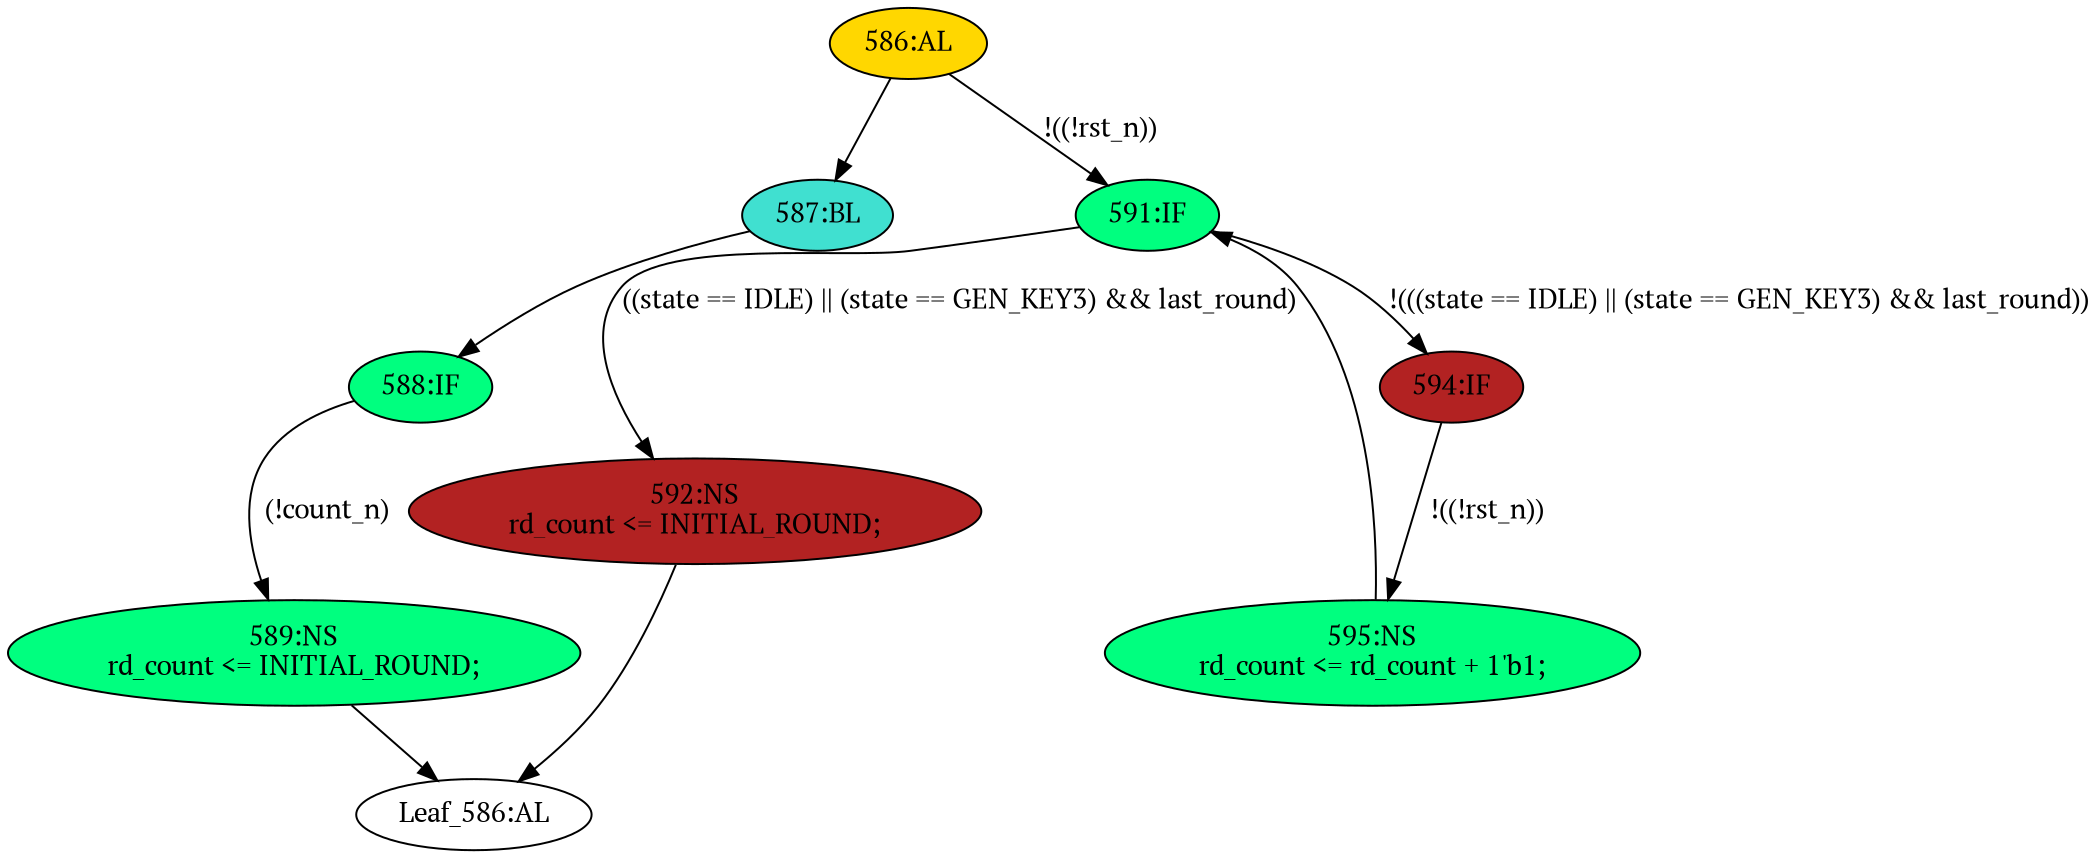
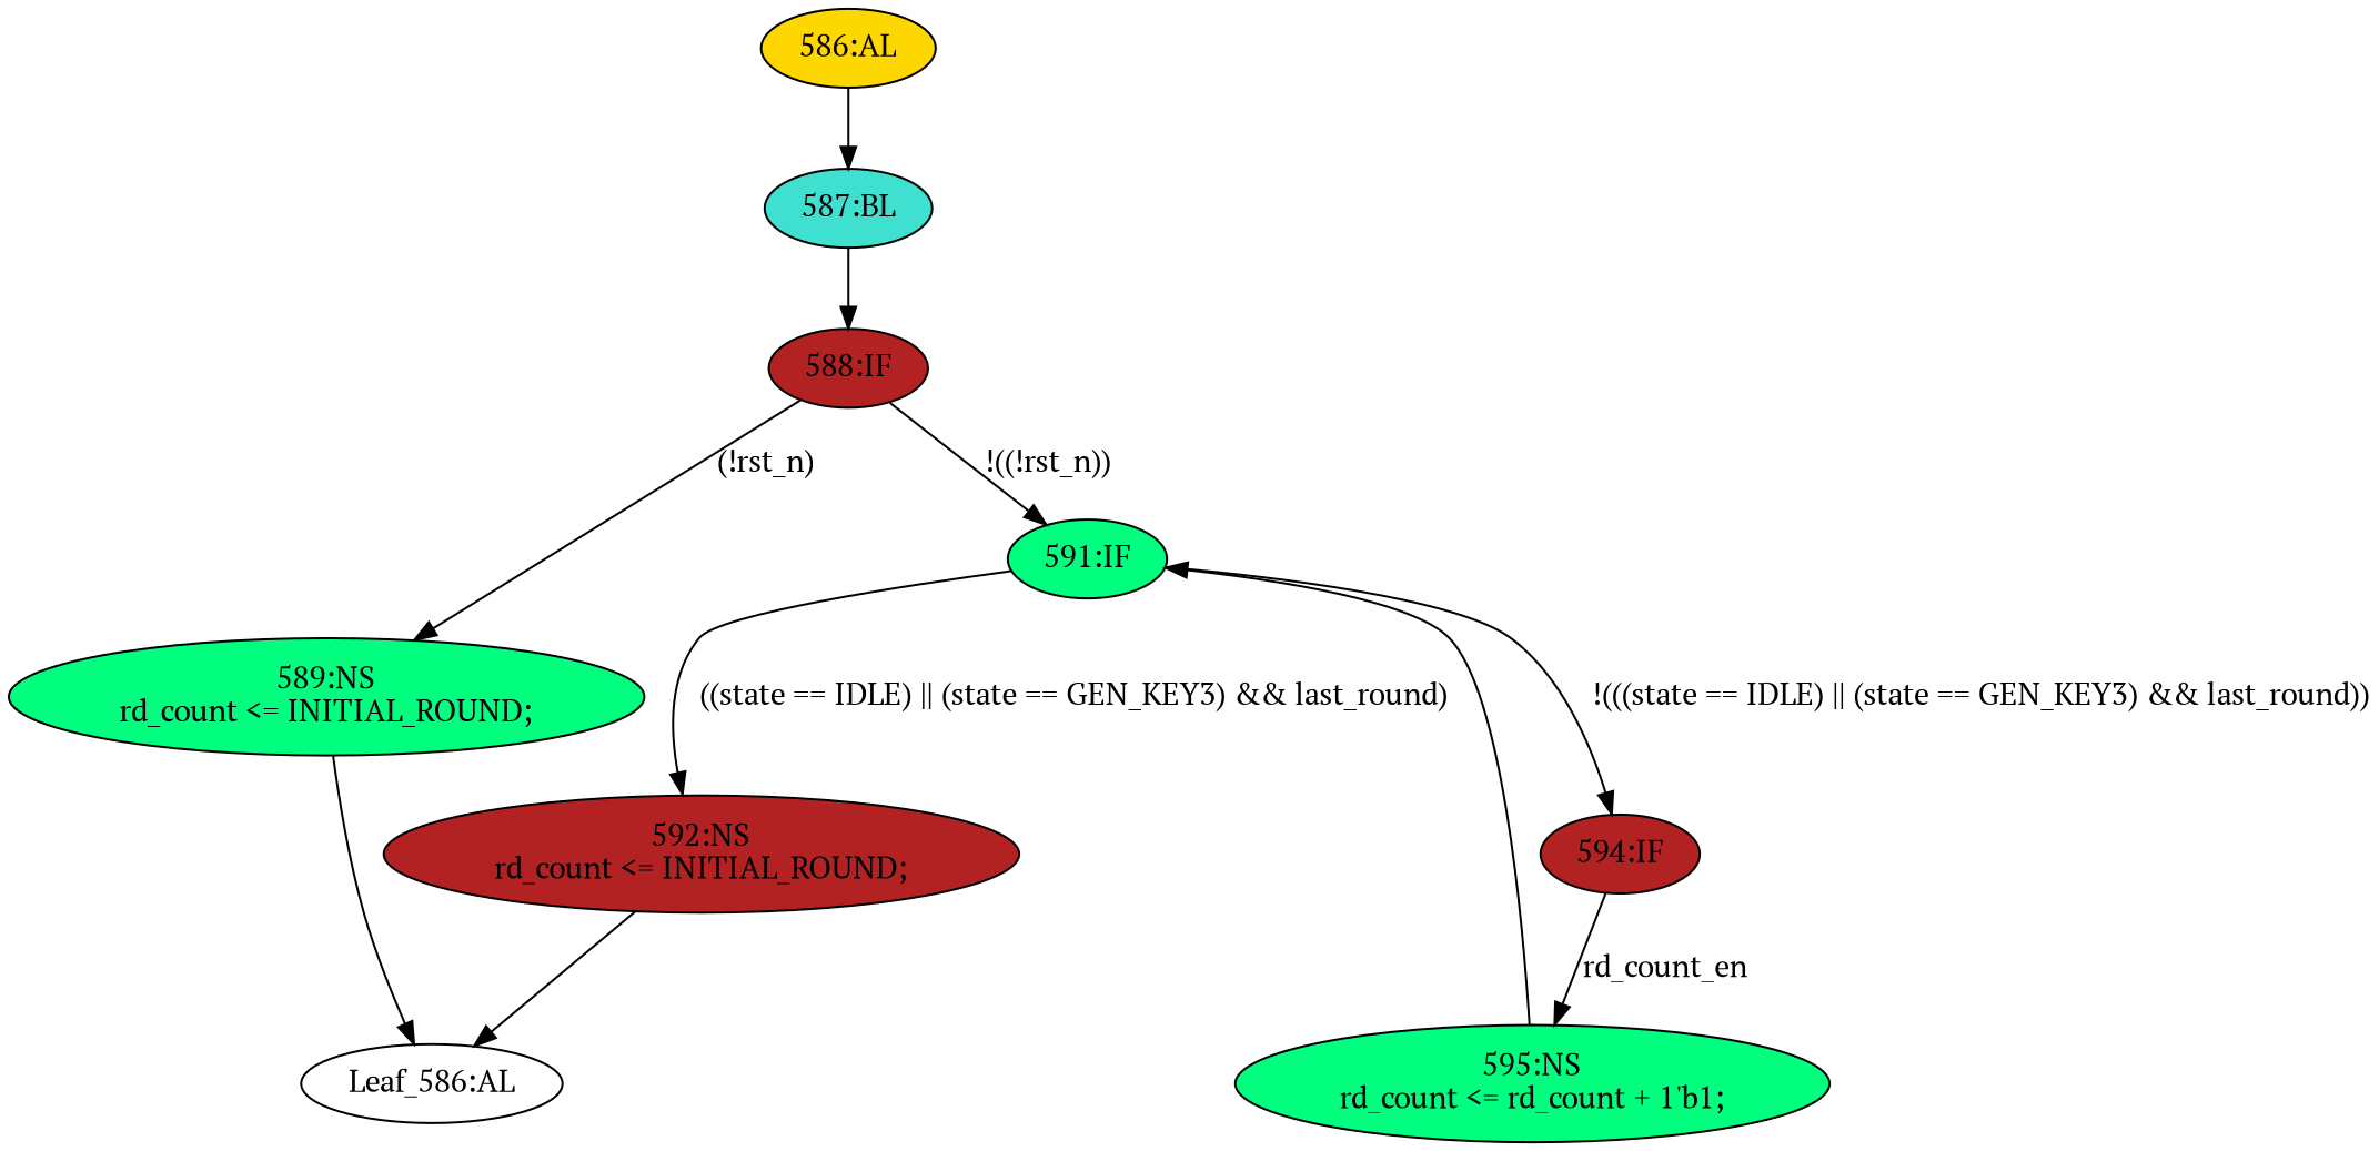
  strict digraph {
    fontname="PT Serif"
    node [fillcolor=springgreen fontname="PT Serif" statements="[]" style=filled typ=IfStatement]
    edge [cond="[]" fontname="PT Serif" lineno=None]
    n1 [ast="<pyverilog.vparser.ast.Always object at 0x7fd1e8d9c310>" clk_sens=True fillcolor=gold label="586:AL" sens="['clk', 'rst_n']" typ=Always use_var="['rst_n', 'last_round', 'IDLE', 'state', 'rd_count', 'INITIAL_ROUND', 'rd_count_en', 'GEN_KEY3']"]
    n2 [ast="<pyverilog.vparser.ast.Block object at 0x7fd1e8d9c490>" fillcolor=turquoise label="587:BL" typ=Block]
-   n3 [ast="<pyverilog.vparser.ast.IfStatement object at 0x7fd1e8d9c4d0>" label="588:IF"]
+   n3 [ast="<pyverilog.vparser.ast.IfStatement object at 0x7fd1e8d9c4d0>" fillcolor=firebrick label="588:IF"]
    n4 [ast="<pyverilog.vparser.ast.NonblockingSubstitution object at 0x7fd1e8d9cc10>" label="589:NS\nrd_count <= INITIAL_ROUND;" statements="[<pyverilog.vparser.ast.NonblockingSubstitution object at 0x7fd1e8d9cc10>]" typ=NonblockingSubstitution]
    n5 [ast="<pyverilog.vparser.ast.IfStatement object at 0x7fd1e8d9c550>" label="591:IF"]
    n6 [def_var="['rd_count']" label="Leaf_586:AL" fillcolor="" statements="" style="" typ=""]
    n7 [ast="<pyverilog.vparser.ast.IfStatement object at 0x7fd1e8d9c590>" fillcolor=firebrick label="594:IF"]
    n8 [ast="<pyverilog.vparser.ast.NonblockingSubstitution object at 0x7fd1e8d9c850>" fillcolor=firebrick label="592:NS\nrd_count <= INITIAL_ROUND;" statements="[<pyverilog.vparser.ast.NonblockingSubstitution object at 0x7fd1e8d9c850>]" typ=NonblockingSubstitution]
    n9 [ast="<pyverilog.vparser.ast.NonblockingSubstitution object at 0x7fd1e8d9c610>" label="595:NS\nrd_count <= rd_count + 1'b1;" statements="[<pyverilog.vparser.ast.NonblockingSubstitution object at 0x7fd1e8d9c610>]" typ=NonblockingSubstitution]
    n1 -> n2
    n2 -> n3
-   n3 -> n4 [cond="['rst_n']" label="(!count_n)" lineno=588]
-   n1 -> n5 [cond="['rst_n']" label="!((!rst_n))" lineno=588]
+   n3 -> n4 [cond="['rst_n']" label="(!rst_n)" lineno=588]
+   n3 -> n5 [cond="['rst_n']" label="!((!rst_n))" lineno=588]
    n4 -> n6
    n5 -> n7 [cond="['state', 'IDLE', 'state', 'GEN_KEY3', 'last_round']" label="!(((state == IDLE) || (state == GEN_KEY3) && last_round))" lineno=591]
    n5 -> n8 [cond="['state', 'IDLE', 'state', 'GEN_KEY3', 'last_round']" label="((state == IDLE) || (state == GEN_KEY3) && last_round)" lineno=591]
-   n7 -> n9 [cond="['rd_count_en']" label="!((!rst_n))" lineno=594]
+   n7 -> n9 [cond="['rd_count_en']" label=rd_count_en lineno=594]
    n8 -> n6
    n9 -> n5
  }
